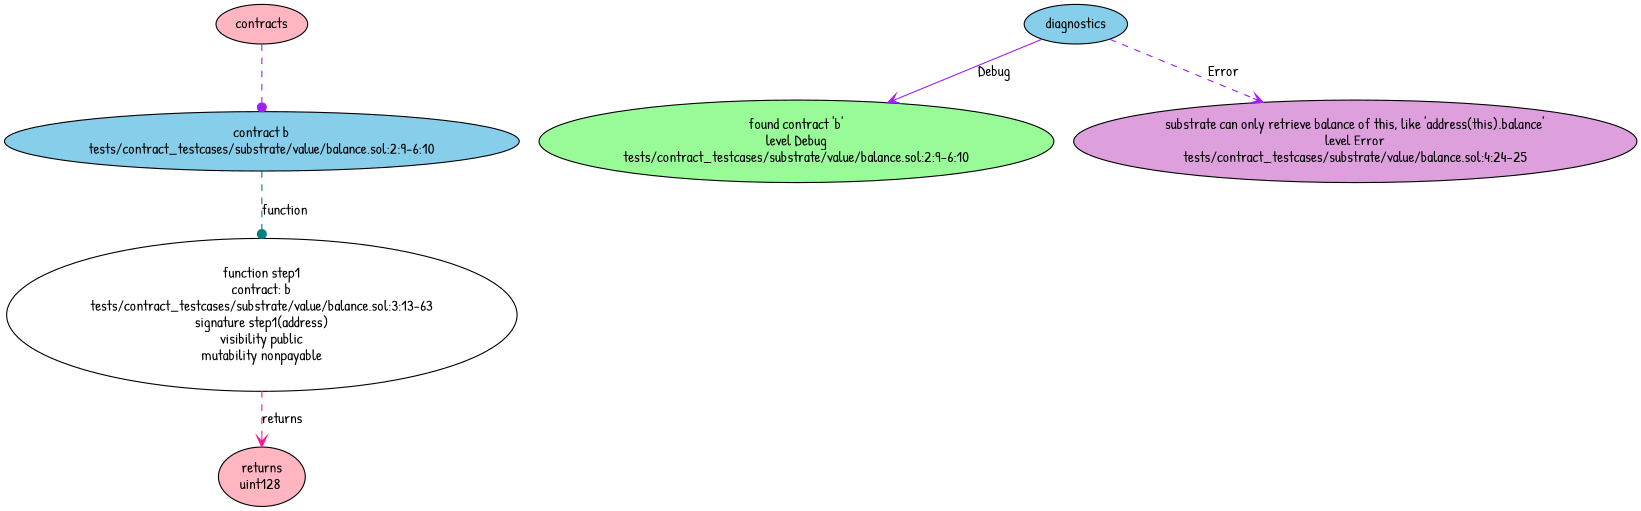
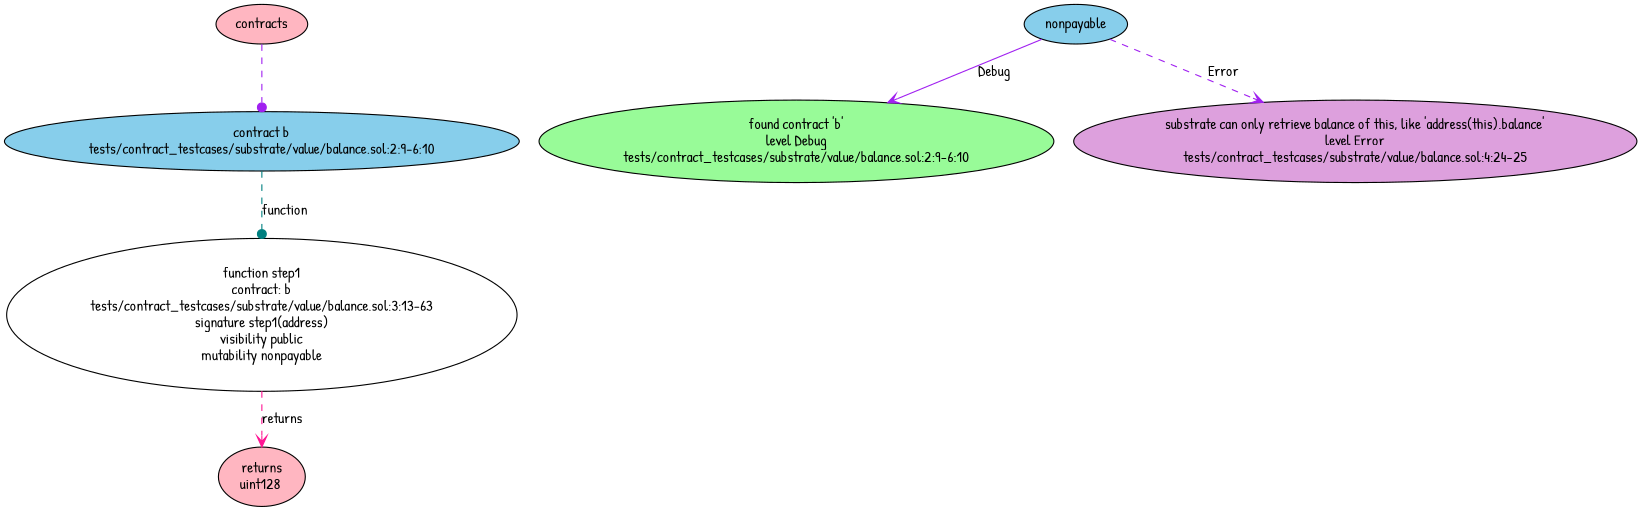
  strict digraph {
    fontname="Patrick Hand"
    node [fillcolor=skyblue fontname="Patrick Hand" style=filled]
    edge [arrowhead=vee color=purple fontname="Patrick Hand" style=dashed]
    n1 [label="contract b\ntests/contract_testcases/substrate/value/balance.sol:2:9-6:10"]
    n2 [fillcolor=white label="function step1\ncontract: b\ntests/contract_testcases/substrate/value/balance.sol:3:13-63\nsignature step1(address)\nvisibility public\nmutability nonpayable"]
    n3 [fillcolor=lightpink label="returns\nuint128 "]
    n4 [fillcolor=palegreen label="found contract 'b'\nlevel Debug\ntests/contract_testcases/substrate/value/balance.sol:2:9-6:10"]
    n5 [fillcolor=plum label="substrate can only retrieve balance of this, like 'address(this).balance'\nlevel Error\ntests/contract_testcases/substrate/value/balance.sol:4:24-25"]
    contracts [fillcolor=lightpink]
-   diagnostics
+   diagnostics [label=nonpayable]
    n1 -> n2 [arrowhead=dot color=teal label=function]
    n2 -> n3 [color=deeppink label=returns]
    contracts -> n1 [arrowhead=dot]
    diagnostics -> n4 [label=Debug style=solid]
    diagnostics -> n5 [label=Error]
  }
